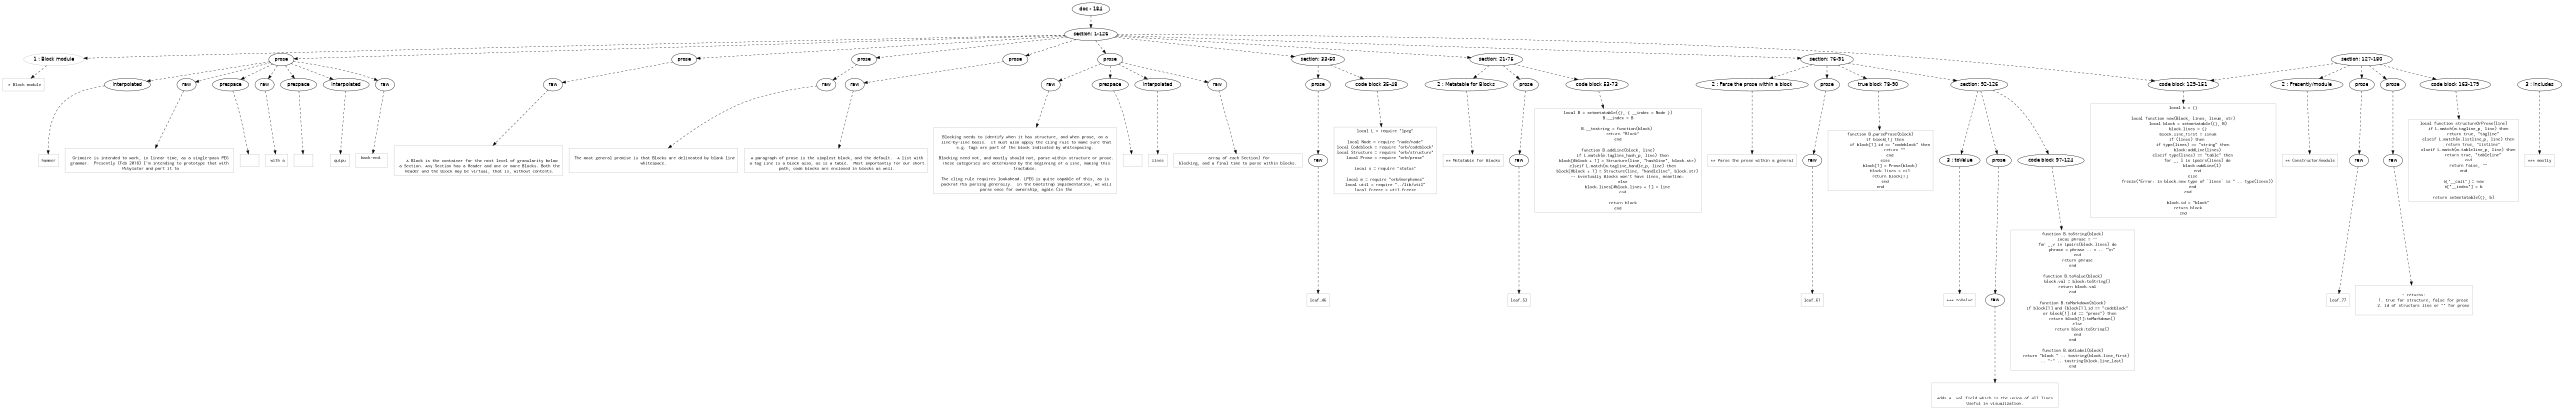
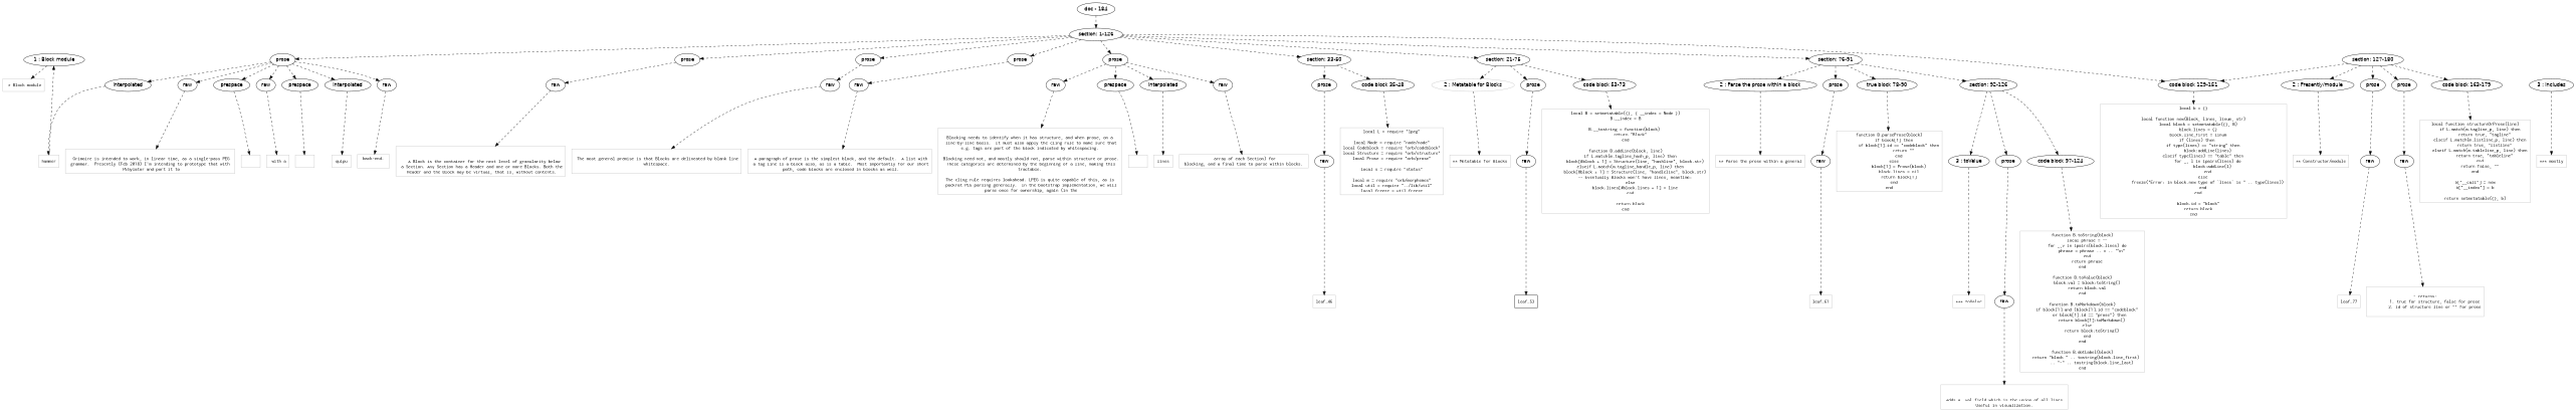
  digraph {
    node [fontname=Helvetica]
    edge [style=dashed]
    n1 [label="section: 1-126"]
-   n2 [label="1 : Block module" color=Gray]
+   n2 [label="1 : Block module"]
    n3 [label=prose]
    n4 [label=prose]
    n5 [label=prose]
    n6 [label=prose]
    n7 [label=prose]
    n8 [label="section: 33-50"]
    n9 [label="section: 21-75"]
    n10 [label="section: 76-91"]
    n11 [label="section: 127-180"]
    n12 [label=raw]
    n13 [label=raw]
    n14 [label=raw]
    n15 [label=raw]
    n16 [label=prespace]
    n17 [label=interpolated]
    n18 [label=raw]
    n19 [label=raw]
    n20 [label=prespace]
    n21 [label=interpolated]
    n22 [label=raw]
    n23 [label=prespace]
    n24 [label=interpolated]
    n25 [label=raw]
    n26 [label="3 : includes"]
    n27 [label=prose]
    n28 [label="code block 35-48"]
    n29 [label=raw]
-   n30 [label="2 : Metatable for Blocks"]
+   n30 [label="2 : Metatable for Blocks" color=Gray]
    n31 [label=prose]
    n32 [label="code block 53-73"]
    n33 [label=raw]
    n34 [label="2 : Parse the prose within a block"]
    n35 [label=prose]
    n36 [label="true block 78-90"]
    n37 [label="section: 92-126"]
    n38 [label=raw]
    n39 [label="3 : toValue"]
    n40 [label=prose]
    n41 [label="code block 97-124"]
    n42 [label=raw]
    n43 [label="2 : Presently/module"]
    n44 [label=prose]
    n45 [label="code block 129-151"]
    n46 [label=prose]
    n47 [label="code block 163-179"]
    n48 [label=raw]
    n49 [label=raw]
    n50 [color=Gray fontname=Inconsolata label=" * Block module" shape=rectangle]
    n51 [color=Gray fontname=Inconsolata label="\n\n   A Block is the container for the next level of granularity below\n a Section. Any Section has a Header and one or more Blocks. Both the\n Header and the Block may be virtual, that is, without contents.\n" shape=rectangle]
    n52 [color=Gray fontname=Inconsolata label="\n The most general premise is that Blocks are delineated by blank line\n whitespace. \n\n" shape=rectangle]
    n53 [color=Gray fontname=Inconsolata label="\n A paragraph of prose is the simplest block, and the default.  A list with\n a tag line is a block also, as is a table.  Most importantly for our short\n path, code blocks are enclosed in blocks as well.\n" shape=rectangle]
    n54 [color=Gray fontname=Inconsolata label="\n Blocking needs to identify when it has structure, and when prose, on a \n line-by-line basis.  It must also apply the cling rule to make sure that\n e.g. tags are part of the block indicated by whitespacing. \n \n Blocking need not, and mostly should not, parse within structure or prose.\n These categories are determined by the beginning of a line, making this\n tractable. \n \n The cling rule requires lookahead. LPEG is quite capable of this, as is \n packrat PEG parsing generally.  In the bootstrap implementation, we will\n parse once for ownership, again (in the" shape=rectangle]
    n55 [color=Gray fontname=Inconsolata label=" " shape=rectangle]
    n56 [color=Gray fontname=Inconsolata label=lines shape=rectangle]
    n57 [color=Gray fontname=Inconsolata label=" array of each Section) for\n blocking, and a final time to parse within blocks. \n" shape=rectangle]
    n58 [color=Gray fontname=Inconsolata label="\n Grimoire is intended to work, in linear time, as a single-pass PEG\n grammar.  Presently (Feb 2018) I'm intending to prototype that with \n PEGylator and port it to" shape=rectangle]
    n59 [color=Gray fontname=Inconsolata label=" " shape=rectangle]
    n60 [color=Gray fontname=Inconsolata label=hammer shape=rectangle]
    n61 [color=Gray fontname=Inconsolata label=" with a" shape=rectangle]
    n62 [color=Gray fontname=Inconsolata label=" " shape=rectangle]
    n63 [color=Gray fontname=Inconsolata label=quipu shape=rectangle]
    n64 [color=Gray fontname=Inconsolata label=" back-end. \n\n" shape=rectangle]
    n65 [color=Gray fontname=Inconsolata label="*** mostly" shape=rectangle]
    n66 [color=Gray fontname=Inconsolata label="local L = require \"lpeg\"\n\nlocal Node = require \"node/node\"\nlocal Codeblock = require \"orb/codeblock\"\nlocal Structure = require \"orb/structure\"\nlocal Prose = require \"orb/prose\"\n\nlocal s = require \"status\"\n\nlocal m = require \"orb/morphemes\"\nlocal util = require \"../lib/util\"\nlocal freeze = util.freeze" shape=rectangle]
    leaf_46 [color=Gray fontname=Inconsolata shape=rectangle]
    n68 [color=Gray fontname=Inconsolata label="** Metatable for Blocks" shape=rectangle]
    n69 [color=Gray fontname=Inconsolata label="local B = setmetatable({}, { __index = Node })\nB.__index = B\n\nB.__tostring = function(block) \n    return \"Block\"\nend\n\nfunction B.addLine(block, line)\n    if L.match(m.tagline_hash_p, line) then\n        block[#block + 1] = Structure(line, \"hashline\", block.str)\n    elseif L.match(m.tagline_handle_p, line) then\n        block[#block + 1] = Structure(line, \"handleline\", block.str)\n        -- Eventually Blocks won't have lines, meantime:\n    else\n        block.lines[#block.lines + 1] = line\n    end\n\n    return block\nend" shape=rectangle]
-   leaf_53 [color=Gray fontname=Inconsolata shape=rectangle]
+   leaf_53 [color=black fontname=Inconsolata shape=rectangle]
    n71 [color=Gray fontname=Inconsolata label="** Parse the prose within a general" shape=rectangle]
    n72 [color=Gray fontname=Inconsolata label="function B.parseProse(block)\n    if block[1] then\n        if block[1].id == \"codeblock\" then\n            return \"\"\n        end\n    else\n        block[1] = Prose(block)\n        block.lines = nil\n        return block[1]\n    end\nend" shape=rectangle]
    leaf_61 [color=Gray fontname=Inconsolata shape=rectangle]
    n74 [color=Gray fontname=Inconsolata label="*** toValue" shape=rectangle]
    n75 [color=Gray fontname=Inconsolata label="function B.toString(block)\n    local phrase = \"\"\n    for _,v in ipairs(block.lines) do\n        phrase = phrase .. v .. \"\\n\"\n    end\n    return phrase\nend\n\nfunction B.toValue(block)\n    block.val = block:toString()\n    return block.val\nend\n\nfunction B.toMarkdown(block)\n    if block[1] and (block[1].id == \"codeblock\"\n      or block[1].id == \"prose\") then\n        return block[1]:toMarkdown()\n    else\n        return block:toString()\n    end\nend\n\nfunction B.dotLabel(block)\n    return \"block \" .. tostring(block.line_first) \n        .. \"-\" .. tostring(block.line_last)\nend" shape=rectangle]
    n76 [color=Gray fontname=Inconsolata label="\n\n Adds a .val field which is the union of all lines.\n Useful in visualization. \n" shape=rectangle]
    n77 [color=Gray fontname=Inconsolata label="** Constructor/module" shape=rectangle]
    n78 [color=Gray fontname=Inconsolata label="local b = {}\n\nlocal function new(Block, lines, linum, str)\n    local block = setmetatable({}, B)\n    block.lines = {}\n    block.line_first = linum\n    if (lines) then \n        if type(lines) == \"string\" then\n            block:addLine(lines)\n        elseif type(lines) == \"table\" then\n            for _, l in ipairs(lines) do\n                block:addLine(l)\n            end\n        else\n            freeze(\"Error: in block.new type of `lines` is \" .. type(lines))\n        end\n    end\n\n    block.id = \"block\"\n    return block\nend" shape=rectangle]
    n79 [color=Gray fontname=Inconsolata label="local function structureOrProse(line)\n    if L.match(m.tagline_p, line) then\n        return true, \"tagline\"\n    elseif L.match(m.listline_p, line) then\n        return true, \"listline\"\n    elseif L.match(m.tableline_p, line) then\n        return true, \"tableline\"\n    end\n    return false, \"\"\nend\n\nb[\"__call\"] = new\nb[\"__index\"] = b\n\nreturn setmetatable({}, b)" shape=rectangle]
    leaf_77 [color=Gray fontname=Inconsolata shape=rectangle]
    n81 [color=Gray fontname=Inconsolata label="\n - returns: \n        1. true for structure, false for prose\n        2. id of structure line or \"\" for prose\n\n" shape=rectangle]
    n82 [label="doc - 184"]
    subgraph sub_1 {
      rank=same
      n1
    }
    subgraph sub_2 {
      rank=same
      n2
      n3
      n4
      n5
      n6
      n7
      n8
      n9
      n10
      n11
    }
    subgraph sub_3 {
      rank=same
      n12
    }
    subgraph sub_4 {
      rank=same
      n13
    }
    subgraph sub_5 {
      rank=same
      n14
    }
    subgraph sub_6 {
      rank=same
      n15
      n16
      n17
      n18
    }
    subgraph sub_7 {
      rank=same
      n19
      n20
      n21
      n22
      n23
      n24
      n25
    }
    subgraph sub_8 {
      rank=same
      n26
      n27
      n28
    }
    subgraph sub_9 {
      rank=same
      n29
    }
    subgraph sub_10 {
      rank=same
      n30
      n31
      n32
    }
    subgraph sub_11 {
      rank=same
      n33
    }
    subgraph sub_12 {
      rank=same
      n34
      n35
      n36
      n37
    }
    subgraph sub_13 {
      rank=same
      n38
    }
    subgraph sub_14 {
      rank=same
      n39
      n40
      n41
    }
    subgraph sub_15 {
      rank=same
      n42
    }
    subgraph sub_16 {
      rank=same
      n43
      n44
      n45
      n46
      n47
    }
    subgraph sub_17 {
      rank=same
      n48
    }
    subgraph sub_18 {
      rank=same
      n49
    }
-   n1 -> n2
+   n60 -> n2
    n1 -> n3
    n1 -> n4
    n1 -> n5
    n1 -> n6
    n1 -> n7
    n1 -> n8
    n1 -> n9
    n1 -> n10
    n1 -> n45
    n2 -> n50
    n3 -> n12
    n4 -> n13
    n5 -> n14
    n6 -> n15
    n6 -> n16
    n6 -> n17
    n6 -> n18
    n7 -> n19
    n7 -> n20
    n7 -> n21
    n7 -> n22
    n7 -> n23
    n7 -> n24
    n7 -> n25
    n8 -> n27
    n8 -> n28
    n9 -> n30
    n9 -> n31
    n9 -> n32
    n10 -> n34
    n10 -> n35
    n10 -> n36
    n10 -> n37
    n11 -> n43
    n11 -> n44
    n11 -> n45
    n11 -> n46
    n11 -> n47
    n12 -> n51
    n13 -> n52
    n14 -> n53
    n15 -> n54
    n16 -> n55
    n17 -> n56
    n18 -> n57
    n19 -> n58
    n20 -> n59
    n21 -> n60
    n22 -> n61
    n23 -> n62
    n24 -> n63
    n25 -> n64
    n26 -> n65
    n27 -> n29
    n28 -> n66
    n29 -> leaf_46
    n30 -> n68
    n31 -> n33
    n32 -> n69
    n33 -> leaf_53
    n34 -> n71
    n35 -> n38
    n36 -> n72
    n37 -> n39
    n37 -> n40
    n37 -> n41
    n38 -> leaf_61
    n39 -> n74
    n40 -> n42
    n41 -> n75
    n42 -> n76
    n43 -> n77
    n44 -> n48
    n45 -> n78
    n46 -> n49
    n47 -> n79
    n48 -> leaf_77
    n49 -> n81
    n82 -> n1
  }
